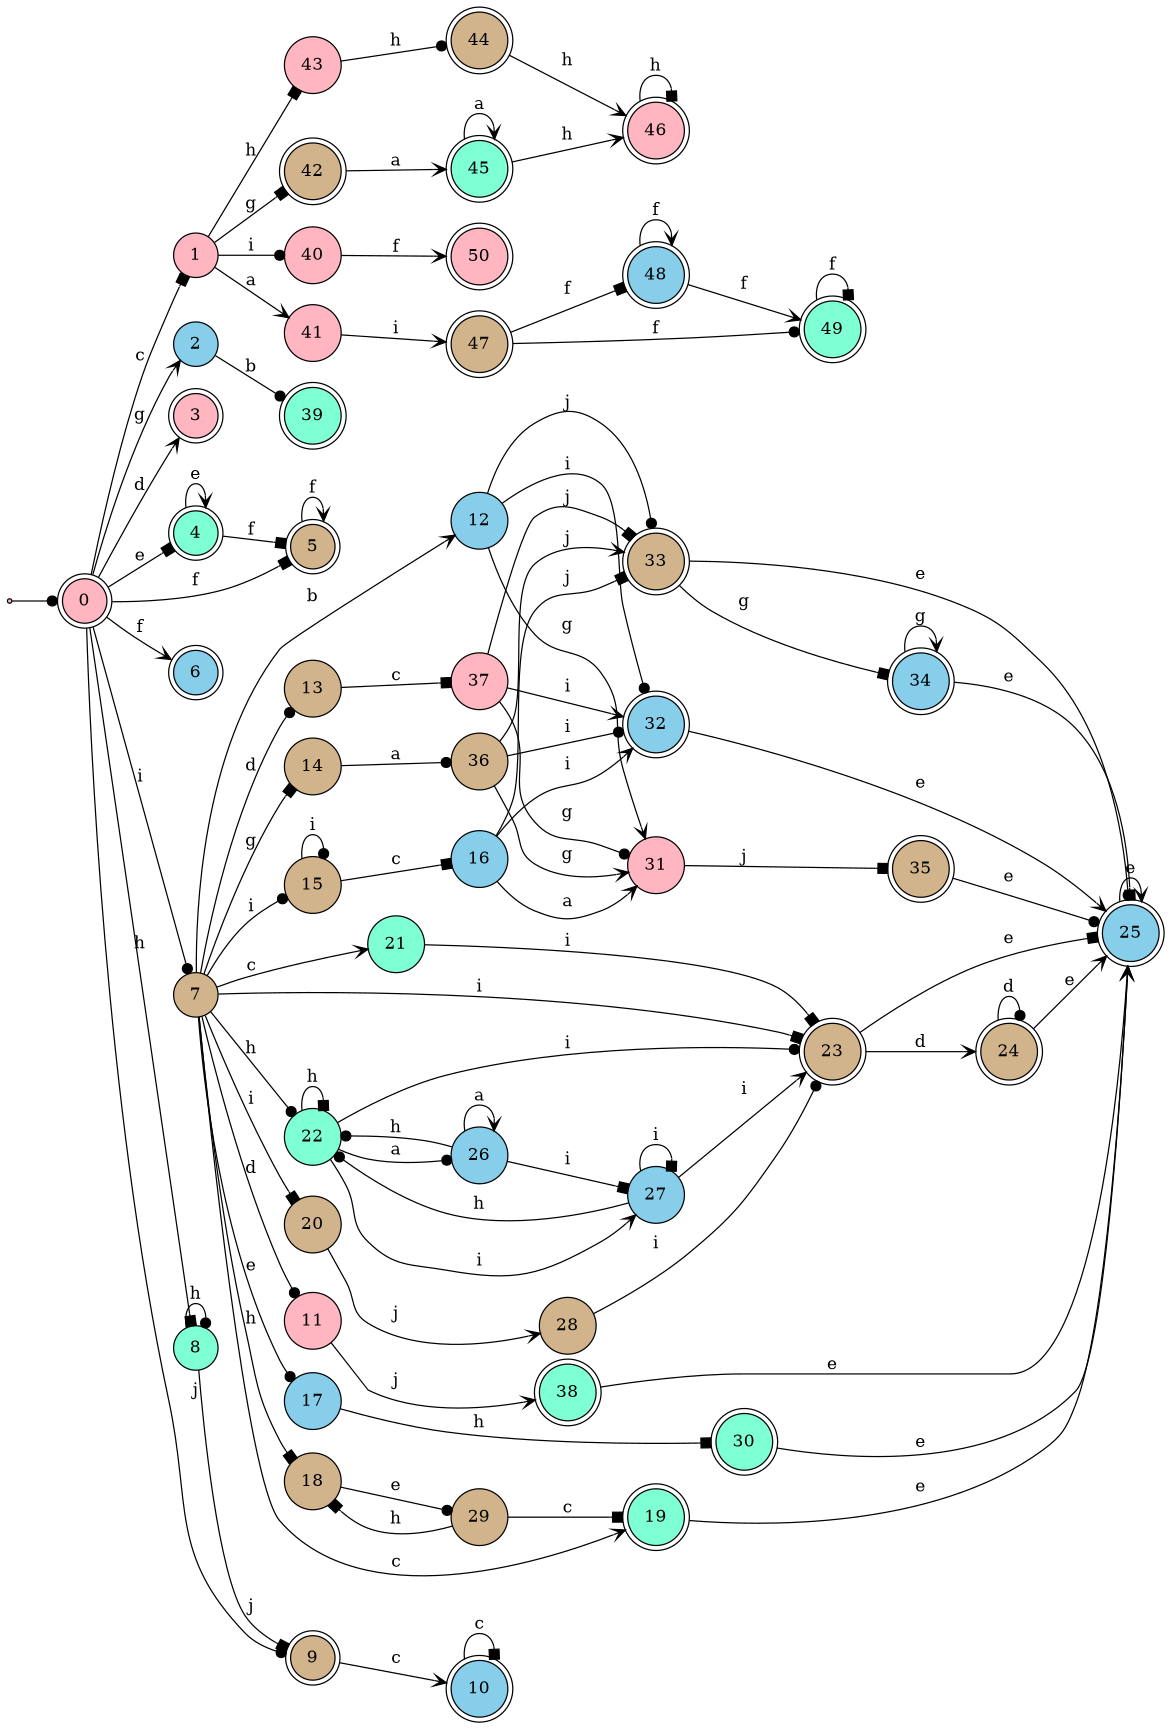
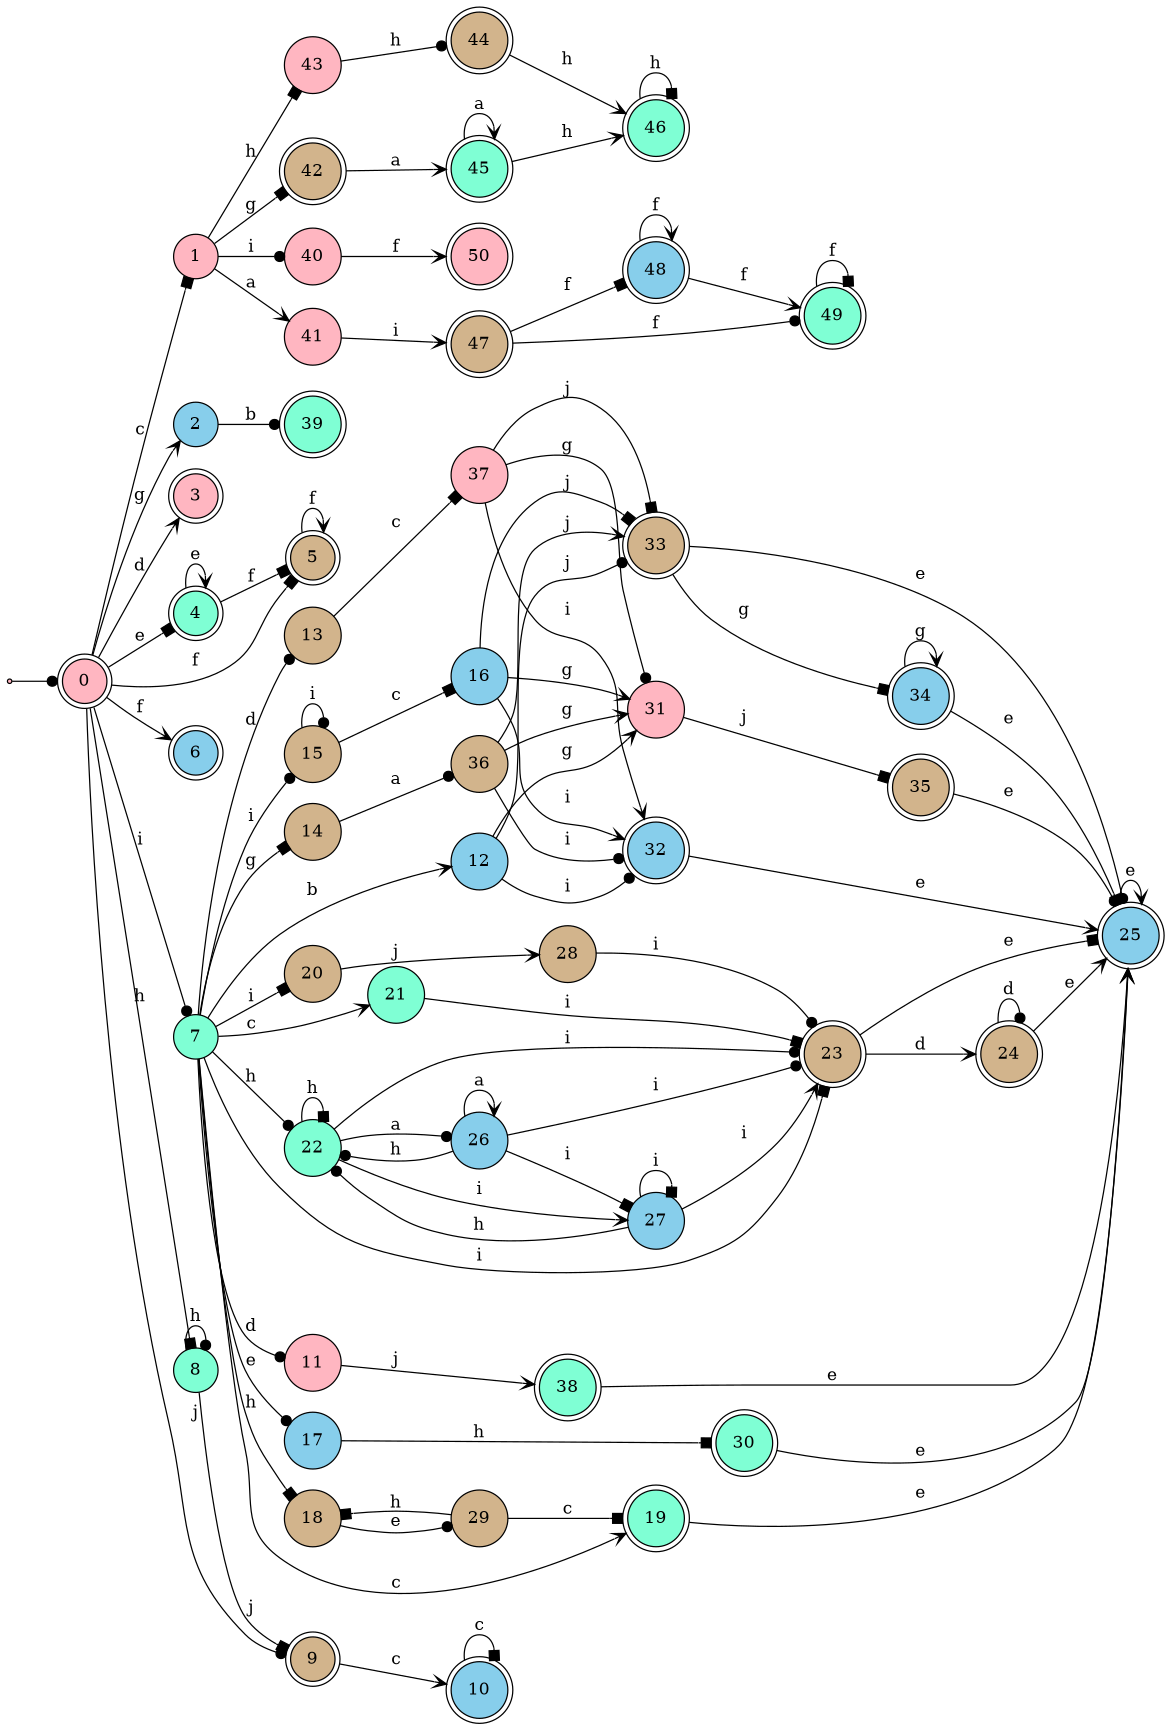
  digraph {
    rankdir=LR
    node [fillcolor=tan shape=doublecircle style=filled]
    edge [arrowhead=vee]
    dummy0 [fillcolor=lightpink shape=point]
    0 [fillcolor=lightpink]
    1 [fillcolor=lightpink shape=circle]
    2 [fillcolor=skyblue shape=circle]
    3 [fillcolor=lightpink]
    4 [fillcolor=aquamarine]
    5
    6 [fillcolor=skyblue]
-   7 [shape=circle]
+   7 [fillcolor=aquamarine shape=circle]
    8 [fillcolor=aquamarine shape=circle]
    9
    40 [fillcolor=lightpink shape=circle]
    41 [fillcolor=lightpink shape=circle]
    42
    43 [fillcolor=lightpink shape=circle]
    39 [fillcolor=aquamarine]
    11 [fillcolor=lightpink shape=circle]
    12 [fillcolor=skyblue shape=circle]
    13 [shape=circle]
    14 [shape=circle]
    15 [shape=circle]
    17 [fillcolor=skyblue shape=circle]
    18 [shape=circle]
    19 [fillcolor=aquamarine]
    20 [shape=circle]
    21 [fillcolor=aquamarine shape=circle]
    22 [fillcolor=aquamarine shape=circle]
    23
    10 [fillcolor=skyblue]
    50 [fillcolor=lightpink]
    47
    45 [fillcolor=aquamarine]
    44
    38 [fillcolor=aquamarine]
    31 [fillcolor=lightpink shape=circle]
    32 [fillcolor=skyblue]
    33
    37 [fillcolor=lightpink shape=circle]
    36 [shape=circle]
    16 [fillcolor=skyblue shape=circle]
    30 [fillcolor=aquamarine]
    29 [shape=circle]
    25 [fillcolor=skyblue]
    28 [shape=circle]
    26 [fillcolor=skyblue shape=circle]
    27 [fillcolor=skyblue shape=circle]
    24
    35
    34 [fillcolor=skyblue]
    48 [fillcolor=skyblue]
    49 [fillcolor=aquamarine]
-   46 [fillcolor=lightpink]
+   46 [fillcolor=aquamarine]
    dummy0 -> 0 [arrowhead=dot]
    0 -> 1 [arrowhead=box label=c]
    0 -> 2 [label=g]
    0 -> 3 [label=d]
    0 -> 4 [arrowhead=box label=e]
    0 -> 5 [arrowhead=box label=f]
    0 -> 6 [label=f]
    0 -> 7 [arrowhead=dot label=i]
    0 -> 8 [arrowhead=box label=h]
    0 -> 9 [arrowhead=dot label=j]
    1 -> 40 [arrowhead=dot label=i]
    1 -> 41 [label=a]
    1 -> 42 [arrowhead=box label=g]
    1 -> 43 [arrowhead=box label=h]
    2 -> 39 [arrowhead=dot label=b]
    4 -> 4 [label=e]
    4 -> 5 [arrowhead=box label=f]
    5 -> 5 [label=f]
    7 -> 11 [arrowhead=dot label=d]
    7 -> 12 [label=b]
    7 -> 13 [arrowhead=dot label=d]
    7 -> 14 [arrowhead=box label=g]
    7 -> 15 [arrowhead=dot label=i]
    7 -> 17 [arrowhead=dot label=e]
    7 -> 18 [arrowhead=box label=h]
    7 -> 19 [label=c]
    7 -> 20 [arrowhead=box label=i]
    7 -> 21 [label=c]
    7 -> 22 [arrowhead=dot label=h]
    7 -> 23 [arrowhead=box label=i]
    8 -> 8 [arrowhead=dot label=h]
    8 -> 9 [arrowhead=box label=j]
    9 -> 10 [label=c]
    40 -> 50 [label=f]
    41 -> 47 [label=i]
    42 -> 45 [label=a]
    43 -> 44 [arrowhead=dot label=h]
    11 -> 38 [label=j]
    12 -> 31 [label=g]
    12 -> 32 [arrowhead=dot label=i]
    12 -> 33 [arrowhead=dot label=j]
    13 -> 37 [arrowhead=box label=c]
    14 -> 36 [arrowhead=dot label=a]
    15 -> 15 [arrowhead=dot label=i]
    15 -> 16 [arrowhead=box label=c]
    17 -> 30 [arrowhead=box label=h]
    18 -> 29 [arrowhead=dot label=e]
    19 -> 25 [label=e]
    20 -> 28 [label=j]
    21 -> 23 [arrowhead=box label=i]
    22 -> 22 [arrowhead=box label=h]
    22 -> 23 [arrowhead=dot label=i]
    22 -> 26 [arrowhead=dot label=a]
    22 -> 27 [label=i]
    23 -> 25 [arrowhead=box label=e]
    23 -> 24 [label=d]
    10 -> 10 [arrowhead=box label=c]
    47 -> 48 [arrowhead=box label=f]
    47 -> 49 [arrowhead=dot label=f]
    45 -> 45 [label=a]
    45 -> 46 [label=h]
    44 -> 46 [label=h]
    38 -> 25 [label=e]
    31 -> 35 [arrowhead=box label=j]
    32 -> 25 [label=e]
    33 -> 25 [arrowhead=dot label=e]
    33 -> 34 [arrowhead=box label=g]
    37 -> 31 [arrowhead=dot label=g]
    37 -> 32 [label=i]
    37 -> 33 [arrowhead=box label=j]
    36 -> 31 [label=g]
    36 -> 32 [arrowhead=dot label=i]
    36 -> 33 [label=j]
-   16 -> 31 [label=a]
+   16 -> 31 [label=g]
    16 -> 32 [label=i]
    16 -> 33 [arrowhead=box label=j]
    30 -> 25 [label=e]
    29 -> 18 [arrowhead=box label=h]
    29 -> 19 [arrowhead=box label=c]
    25 -> 25 [label=e]
    28 -> 23 [arrowhead=dot label=i]
    26 -> 22 [arrowhead=dot label=h]
+   26 -> 23 [arrowhead=dot label=i]
    26 -> 26 [label=a]
    26 -> 27 [arrowhead=box label=i]
    27 -> 22 [arrowhead=dot label=h]
    27 -> 23 [label=i]
    27 -> 27 [arrowhead=box label=i]
    24 -> 25 [label=e]
    24 -> 24 [arrowhead=dot label=d]
    35 -> 25 [arrowhead=dot label=e]
    34 -> 25 [arrowhead=box label=e]
    34 -> 34 [label=g]
    48 -> 48 [label=f]
    48 -> 49 [label=f]
    49 -> 49 [arrowhead=box label=f]
    46 -> 46 [arrowhead=box label=h]
  }
